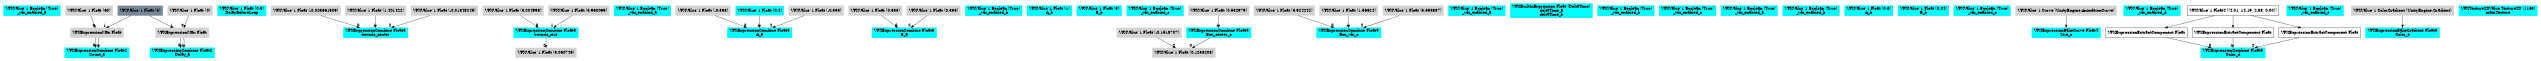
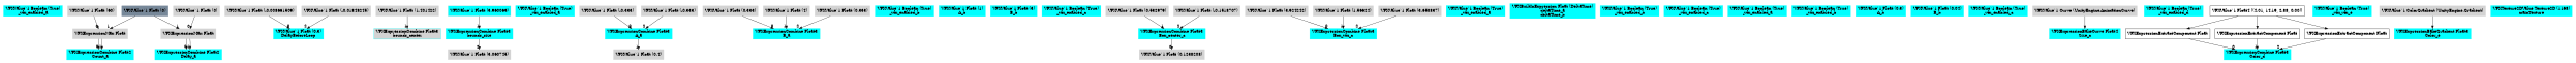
  digraph {
    node [color=cyan shape=box style=filled]
    edge [headlabel=0]
    n1 [label="VFXValue`1 Boolean (True)\n_vfx_enabled_a"]
    n2 [label="VFXExpressionCombine Float2\nCount_a"]
    n3 [color=lightgray label="VFXExpressionMax Float"]
    n4 [color=lightgray label="VFXValue`1 Float (60)"]
    n5 [color=lightslategray label="VFXValue`1 Float (0)"]
    n6 [color=lightgray label="VFXExpressionMax Float"]
    n7 [label="VFXExpressionCombine Float2\nDelay_a"]
    n8 [color=lightgray label="VFXValue`1 Float (0)"]
    n9 [label="VFXValue`1 Float (0.3)\nDelayBeforeLoop"]
-   n10 [label="VFXExpressionCombine Float3\nbounds_center"]
+   n10 [label="VFXExpressionCombine Float3\nbounds_center" fillcolor=lightgray]
    n11 [color=lightgray label="VFXValue`1 Float (-0.008661509)"]
    n12 [color=lightgray label="VFXValue`1 Float (1.401422)"]
    n13 [color=lightgray label="VFXValue`1 Float (-0.01848245)"]
    n14 [label="VFXExpressionCombine Float3\nbounds_size"]
    n15 [color=lightgray label="VFXValue`1 Float (3.060745)"]
-   n16 [color=lightgray label="VFXValue`1 Float (3.004998)"]
-   n17 [color=lightgray label="VFXValue`1 Float (3.960069)"]
+   n17 [color=lightgray label="VFXValue`1 Float (3.960069)" fillcolor=cyan]
    n18 [label="VFXValue`1 Boolean (True)\n_vfx_enabled_a"]
    n19 [label="VFXExpressionCombine Float3\nA_a"]
    n20 [color=lightgray label="VFXValue`1 Float (-0.333)"]
-   n21 [color=lightgray label="VFXValue`1 Float (0.4)" fillcolor=cyan]
+   n21 [color=lightgray label="VFXValue`1 Float (0.4)"]
    n22 [color=lightgray label="VFXValue`1 Float (-0.333)"]
    n23 [label="VFXExpressionCombine Float3\nB_a"]
    n24 [color=lightgray label="VFXValue`1 Float (0.333)"]
+   n25 [color=lightgray label="VFXValue`1 Float (4)"]
    n26 [color=lightgray label="VFXValue`1 Float (0.333)"]
    n27 [label="VFXValue`1 Boolean (True)\n_vfx_enabled_b"]
    n28 [label="VFXValue`1 Float (1)\nA_b"]
    n29 [label="VFXValue`1 Float (3)\nB_b"]
    n30 [label="VFXValue`1 Boolean (True)\n_vfx_enabled_c"]
    n31 [label="VFXExpressionCombine Float3\nBox_center_c"]
    n32 [color=lightgray label="VFXValue`1 Float (0.1238208)"]
    n33 [color=lightgray label="VFXValue`1 Float (0.532979)"]
    n34 [color=lightgray label="VFXValue`1 Float (-0.1518707)"]
    n35 [label="VFXExpressionCombine Float3\nBox_vfx_c"]
    n36 [color=lightgray label="VFXValue`1 Float (3.924242)"]
    n37 [color=lightgray label="VFXValue`1 Float (1.56624)"]
    n38 [color=lightgray label="VFXValue`1 Float (3.658837)"]
    n39 [label="VFXValue`1 Boolean (True)\n_vfx_enabled_a"]
    n40 [label="VFXBuiltInExpression Float (DeltaTime)\ndeltaTime_a\ndeltaTime_b"]
    n41 [label="VFXValue`1 Boolean (True)\n_vfx_enabled_b"]
    n42 [label="VFXValue`1 Boolean (True)\n_vfx_enabled_c"]
    n43 [label="VFXValue`1 Boolean (True)\n_vfx_enabled_a"]
    n44 [label="VFXValue`1 Boolean (True)\n_vfx_enabled_b"]
    n45 [label="VFXValue`1 Float (0.3)\nA_b"]
    n46 [label="VFXValue`1 Float (0.04)\nB_b"]
    n47 [label="VFXValue`1 Boolean (True)\n_vfx_enabled_c"]
    n48 [label="VFXExpressionBakeCurve Float4\nSize_c"]
    n49 [color=lightgray label="VFXValue`1 Curve (UnityEngine.AnimationCurve)"]
    n50 [label="VFXValue`1 Boolean (True)\n_vfx_enabled_d"]
    n51 [label="VFXExpressionCombine Float3\nColor_d"]
    n52 [label="VFXExpressionExtractComponent Float" color="" style=""]
    n53 [label="VFXValue`1 Float4 ((4.01, 14.19, 2.88, 0.00))" color="" style=""]
    n54 [label="VFXExpressionExtractComponent Float" color="" style=""]
    n55 [label="VFXExpressionExtractComponent Float" color="" style=""]
-   n56 [label="VFXValue`1 Boolean (True)\n_vfx_enabled_e"]
+   n56 [label="VFXValue`1 Boolean (True)\n_vfx_vfx_e"]
    n57 [label="VFXExpressionBakeGradient Float3\nColor_e"]
    n58 [color=lightgray label="VFXValue`1 ColorGradient (UnityEngine.Gradient)"]
    n59 [label="VFXTexture2DValue Texture2D (1168)\nmainTexture"]
    n3 -> n2
    n3 -> n2 [headlabel=1]
    n4 -> n3
    n5 -> n3 [headlabel=1]
    n5 -> n6 [headlabel=1]
    n6 -> n7
    n6 -> n7 [headlabel=1]
    n8 -> n6
-   n11 -> n10
+   n11 -> n9
    n12 -> n10 [headlabel=1]
-   n13 -> n10 [headlabel=2]
+   n13 -> n9 [headlabel=2]
    n14 -> n15 [headlabel=2]
-   n16 -> n14
    n17 -> n14 [headlabel=1]
    n20 -> n19
-   n21 -> n19 [headlabel=1]
+   n19 -> n21 [headlabel=1]
    n22 -> n19 [headlabel=2]
    n24 -> n23
+   n25 -> n23 [headlabel=1]
    n26 -> n23 [headlabel=2]
    n31 -> n32
    n33 -> n31 [headlabel=1]
-   n34 -> n32 [headlabel=2]
+   n34 -> n31 [headlabel=2]
    n36 -> n35
    n37 -> n35 [headlabel=1]
    n38 -> n35 [headlabel=2]
    n49 -> n48 [headlabel=""]
    n52 -> n51
    n53 -> n52 [headlabel=""]
    n53 -> n54 [headlabel=""]
    n53 -> n55 [headlabel=""]
    n54 -> n51 [headlabel=1]
    n55 -> n51 [headlabel=2]
    n58 -> n57 [headlabel=""]
  }
